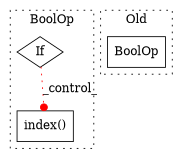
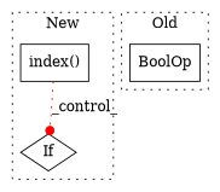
  digraph {
    node [shape=box]
    n1 [a=75 l="11,1" label="index()" s="1065,1091"]
    n2 [a=96 l=0 label=If s=998 shape=diamond]
    n3 [a=72 l=50 label=BoolOp s=881]
    subgraph cluster_1 {
-     label=BoolOp
+     label=New
      style=dotted
      n1
      n2
    }
    subgraph cluster_2 {
      label=Old
      style=dotted
      n3
    }
-   n2 -> n1 [label=_control_ color=red style=dotted arrowhead=dot]
+   n1 -> n2 [label=_control_ color=red style=dotted arrowhead=dot]
  }
